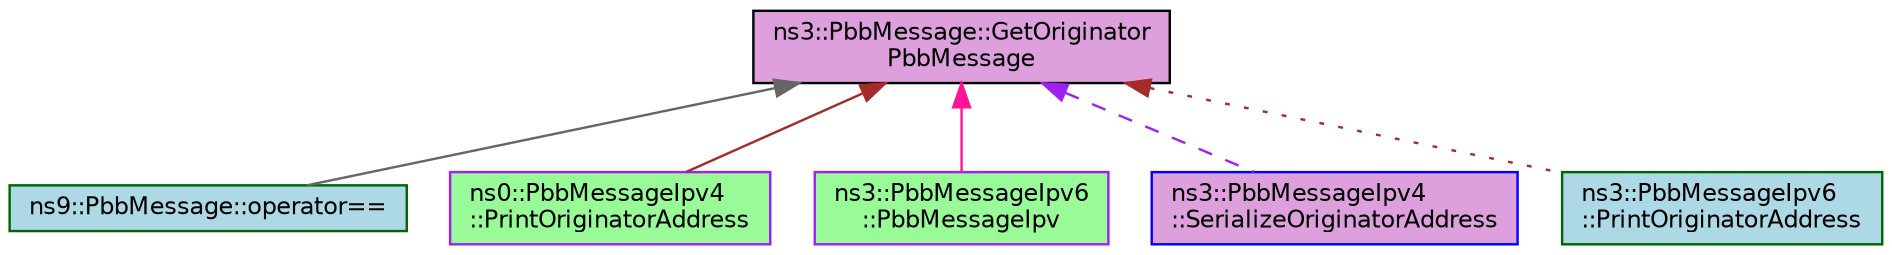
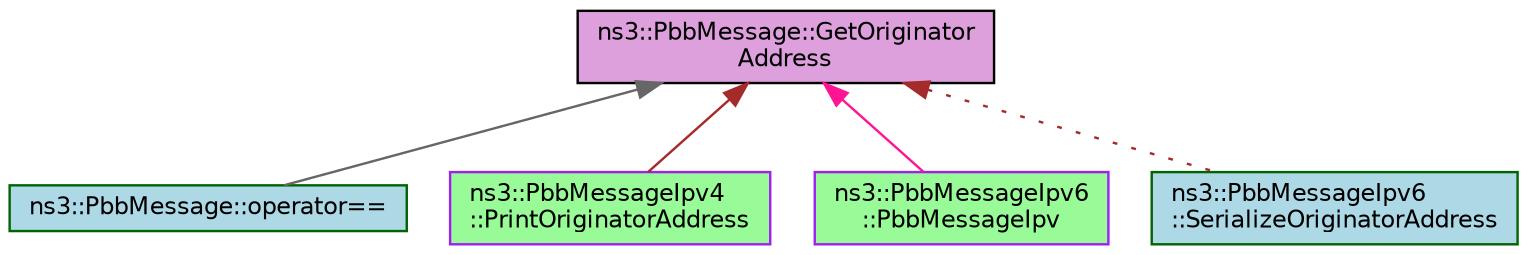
  digraph {
    rankdir=TB
    node [color=darkgreen fillcolor=plum fontname=Helvetica fontsize=10 shape=record style=filled]
    edge [color=brown dir=back fontname=Helvetica fontsize=10 labelfontname=Helvetica labelfontsize=10 style=solid]
-   n1 [color=black fontcolor=black height=0.2 label="ns3::PbbMessage::GetOriginator\lPbbMessage" width=0.4]
-   n2 [fillcolor=lightblue height=0.2 label="ns9::PbbMessage::operator==" width=0.4]
-   n3 [color=purple fillcolor=palegreen height=0.2 label="ns0::PbbMessageIpv4\l::PrintOriginatorAddress" width=0.4]
+   n1 [color=black fontcolor=black height=0.2 label="ns3::PbbMessage::GetOriginator\lAddress" width=0.4]
+   n2 [fillcolor=lightblue height=0.2 label="ns3::PbbMessage::operator==" width=0.4]
+   n3 [color=purple fillcolor=palegreen height=0.2 label="ns3::PbbMessageIpv4\l::PrintOriginatorAddress" width=0.4]
    n4 [color=purple fillcolor=palegreen height=0.2 label="ns3::PbbMessageIpv6\l::PbbMessageIpv" width=0.4]
-   n5 [color=blue height=0.2 label="ns3::PbbMessageIpv4\l::SerializeOriginatorAddress" width=0.4]
-   n6 [fillcolor=lightblue height=0.2 label="ns3::PbbMessageIpv6\l::PrintOriginatorAddress" width=0.4]
+   n6 [fillcolor=lightblue height=0.2 label="ns3::PbbMessageIpv6\l::SerializeOriginatorAddress" width=0.4]
    n1 -> n2 [color=gray40]
    n1 -> n3
    n1 -> n4 [color=deeppink]
-   n1 -> n5 [color=purple style=dashed]
    n1 -> n6 [style=dotted]
  }
